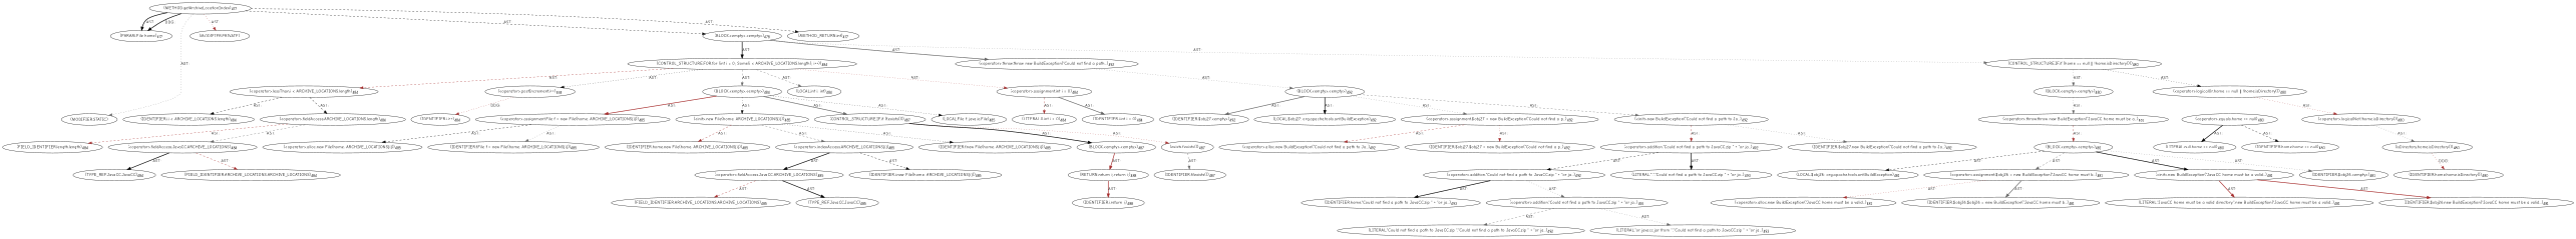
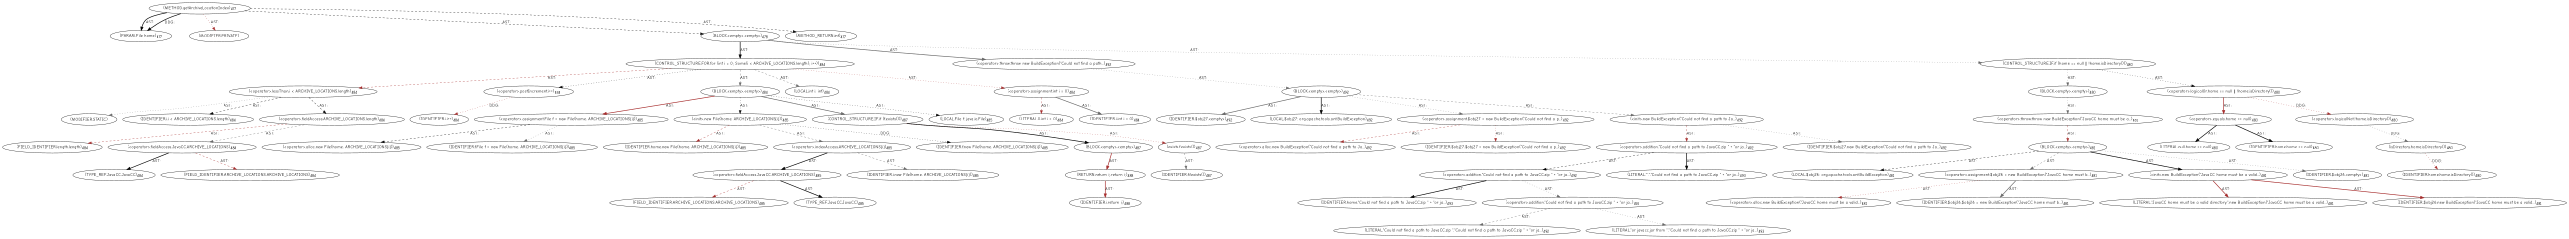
  digraph {
    fontname="Comic Neue"
    node [fontname="Comic Neue"]
    edge [color=black fontname="Comic Neue" style=dashed]
    n1 [label=<(METHOD,getArchiveLocationIndex)<SUB>477</SUB>>]
    n2 [label=<(PARAM,File home)<SUB>477</SUB>>]
    n3 [label=<(BLOCK,&lt;empty&gt;,&lt;empty&gt;)<SUB>478</SUB>>]
    n4 [label=<(MODIFIER,PRIVATE)>]
    n5 [label=<(MODIFIER,STATIC)>]
    n6 [label=<(METHOD_RETURN,int)<SUB>477</SUB>>]
    n7 [label=<(CONTROL_STRUCTURE,IF,if (home == null || !home.isDirectory()))<SUB>480</SUB>>]
    n8 [label=<(CONTROL_STRUCTURE,FOR,for (int i = 0; Some(i &lt; ARCHIVE_LOCATIONS.length); i++))<SUB>484</SUB>>]
    n9 [label=<(&lt;operator&gt;.throw,throw new BuildException(&quot;Could not find a path...)<SUB>492</SUB>>]
    n10 [label=<(&lt;operator&gt;.logicalOr,home == null || !home.isDirectory())<SUB>480</SUB>>]
    n11 [label=<(BLOCK,&lt;empty&gt;,&lt;empty&gt;)<SUB>480</SUB>>]
    n12 [label=<(LOCAL,int i: int)<SUB>484</SUB>>]
    n13 [label=<(&lt;operator&gt;.assignment,int i = 0)<SUB>484</SUB>>]
    n14 [label=<(&lt;operator&gt;.lessThan,i &lt; ARCHIVE_LOCATIONS.length)<SUB>484</SUB>>]
    n15 [label=<(&lt;operator&gt;.postIncrement,i++)<SUB>484</SUB>>]
    n16 [label=<(BLOCK,&lt;empty&gt;,&lt;empty&gt;)<SUB>484</SUB>>]
    n17 [label=<(BLOCK,&lt;empty&gt;,&lt;empty&gt;)<SUB>492</SUB>>]
    n18 [label=<(&lt;operator&gt;.equals,home == null)<SUB>480</SUB>>]
    n19 [label=<(&lt;operator&gt;.logicalNot,!home.isDirectory())<SUB>480</SUB>>]
    n20 [label=<(&lt;operator&gt;.throw,throw new BuildException(&quot;JavaCC home must be a...)<SUB>481</SUB>>]
    n21 [label=<(IDENTIFIER,home,home == null)<SUB>480</SUB>>]
    n22 [label=<(LITERAL,null,home == null)<SUB>480</SUB>>]
    n23 [label=<(isDirectory,home.isDirectory())<SUB>480</SUB>>]
    n24 [label=<(IDENTIFIER,home,home.isDirectory())<SUB>480</SUB>>]
    n25 [label=<(BLOCK,&lt;empty&gt;,&lt;empty&gt;)<SUB>481</SUB>>]
    n26 [label=<(LOCAL,$obj26: org.apache.tools.ant.BuildException)<SUB>481</SUB>>]
    n27 [label=<(&lt;operator&gt;.assignment,$obj26 = new BuildException(&quot;JavaCC home must b...)<SUB>481</SUB>>]
    n28 [label=<(&lt;init&gt;,new BuildException(&quot;JavaCC home must be a valid...)<SUB>481</SUB>>]
    n29 [label=<(IDENTIFIER,$obj26,&lt;empty&gt;)<SUB>481</SUB>>]
    n30 [label=<(IDENTIFIER,$obj26,$obj26 = new BuildException(&quot;JavaCC home must b...)<SUB>481</SUB>>]
    n31 [label=<(&lt;operator&gt;.alloc,new BuildException(&quot;JavaCC home must be a valid...)<SUB>481</SUB>>]
    n32 [label=<(IDENTIFIER,$obj26,new BuildException(&quot;JavaCC home must be a valid...)<SUB>481</SUB>>]
    n33 [label=<(LITERAL,&quot;JavaCC home must be a valid directory.&quot;,new BuildException(&quot;JavaCC home must be a valid...)<SUB>481</SUB>>]
    n34 [label=<(IDENTIFIER,i,int i = 0)<SUB>484</SUB>>]
    n35 [label=<(LITERAL,0,int i = 0)<SUB>484</SUB>>]
    n36 [label=<(IDENTIFIER,i,i &lt; ARCHIVE_LOCATIONS.length)<SUB>484</SUB>>]
    n37 [label=<(&lt;operator&gt;.fieldAccess,ARCHIVE_LOCATIONS.length)<SUB>484</SUB>>]
    n38 [label=<(IDENTIFIER,i,i++)<SUB>484</SUB>>]
    n39 [label=<(LOCAL,File f: java.io.File)<SUB>485</SUB>>]
    n40 [label=<(&lt;operator&gt;.assignment,File f = new File(home, ARCHIVE_LOCATIONS[i]))<SUB>485</SUB>>]
    n41 [label=<(&lt;init&gt;,new File(home, ARCHIVE_LOCATIONS[i]))<SUB>485</SUB>>]
    n42 [label=<(CONTROL_STRUCTURE,IF,if (f.exists()))<SUB>487</SUB>>]
    n43 [label=<(&lt;operator&gt;.fieldAccess,JavaCC.ARCHIVE_LOCATIONS)<SUB>484</SUB>>]
    n44 [label=<(FIELD_IDENTIFIER,length,length)<SUB>484</SUB>>]
    n45 [label=<(TYPE_REF,JavaCC,JavaCC)<SUB>484</SUB>>]
    n46 [label=<(FIELD_IDENTIFIER,ARCHIVE_LOCATIONS,ARCHIVE_LOCATIONS)<SUB>484</SUB>>]
    n47 [label=<(IDENTIFIER,f,File f = new File(home, ARCHIVE_LOCATIONS[i]))<SUB>485</SUB>>]
    n48 [label=<(&lt;operator&gt;.alloc,new File(home, ARCHIVE_LOCATIONS[i]))<SUB>485</SUB>>]
    n49 [label=<(IDENTIFIER,f,new File(home, ARCHIVE_LOCATIONS[i]))<SUB>485</SUB>>]
    n50 [label=<(IDENTIFIER,home,new File(home, ARCHIVE_LOCATIONS[i]))<SUB>485</SUB>>]
    n51 [label=<(&lt;operator&gt;.indexAccess,ARCHIVE_LOCATIONS[i])<SUB>485</SUB>>]
    n52 [label=<(exists,f.exists())<SUB>487</SUB>>]
    n53 [label=<(BLOCK,&lt;empty&gt;,&lt;empty&gt;)<SUB>487</SUB>>]
    n54 [label=<(&lt;operator&gt;.fieldAccess,JavaCC.ARCHIVE_LOCATIONS)<SUB>485</SUB>>]
    n55 [label=<(IDENTIFIER,i,new File(home, ARCHIVE_LOCATIONS[i]))<SUB>485</SUB>>]
    n56 [label=<(TYPE_REF,JavaCC,JavaCC)<SUB>485</SUB>>]
    n57 [label=<(FIELD_IDENTIFIER,ARCHIVE_LOCATIONS,ARCHIVE_LOCATIONS)<SUB>485</SUB>>]
    n58 [label=<(IDENTIFIER,f,f.exists())<SUB>487</SUB>>]
    n59 [label=<(RETURN,return i;,return i;)<SUB>488</SUB>>]
    n60 [label=<(IDENTIFIER,i,return i;)<SUB>488</SUB>>]
    n61 [label=<(LOCAL,$obj27: org.apache.tools.ant.BuildException)<SUB>492</SUB>>]
    n62 [label=<(&lt;operator&gt;.assignment,$obj27 = new BuildException(&quot;Could not find a p...)<SUB>492</SUB>>]
    n63 [label=<(&lt;init&gt;,new BuildException(&quot;Could not find a path to Ja...)<SUB>492</SUB>>]
    n64 [label=<(IDENTIFIER,$obj27,&lt;empty&gt;)<SUB>492</SUB>>]
    n65 [label=<(IDENTIFIER,$obj27,$obj27 = new BuildException(&quot;Could not find a p...)<SUB>492</SUB>>]
    n66 [label=<(&lt;operator&gt;.alloc,new BuildException(&quot;Could not find a path to Ja...)<SUB>492</SUB>>]
    n67 [label=<(IDENTIFIER,$obj27,new BuildException(&quot;Could not find a path to Ja...)<SUB>492</SUB>>]
    n68 [label=<(&lt;operator&gt;.addition,&quot;Could not find a path to JavaCC.zip &quot; + &quot;or ja...)<SUB>492</SUB>>]
    n69 [label=<(&lt;operator&gt;.addition,&quot;Could not find a path to JavaCC.zip &quot; + &quot;or ja...)<SUB>492</SUB>>]
    n70 [label=<(LITERAL,&quot;'.&quot;,&quot;Could not find a path to JavaCC.zip &quot; + &quot;or ja...)<SUB>493</SUB>>]
    n71 [label=<(&lt;operator&gt;.addition,&quot;Could not find a path to JavaCC.zip &quot; + &quot;or ja...)<SUB>492</SUB>>]
    n72 [label=<(IDENTIFIER,home,&quot;Could not find a path to JavaCC.zip &quot; + &quot;or ja...)<SUB>493</SUB>>]
    n73 [label=<(LITERAL,&quot;Could not find a path to JavaCC.zip &quot;,&quot;Could not find a path to JavaCC.zip &quot; + &quot;or ja...)<SUB>492</SUB>>]
    n74 [label=<(LITERAL,&quot;or javacc.jar from '&quot;,&quot;Could not find a path to JavaCC.zip &quot; + &quot;or ja...)<SUB>493</SUB>>]
    n1 -> n2 [label="AST: " style=bold]
    n1 -> n2 [label="DDG: " style=bold]
    n1 -> n3 [label="AST: "]
    n1 -> n4 [color=brown label="AST: " style=dotted]
-   n1 -> n5 [color=gray40 label="AST: " style=dotted]
+   n14 -> n5 [color=gray40 label="AST: " style=dotted]
    n1 -> n6 [label="AST: "]
    n3 -> n7 [color=gray40 label="AST: " style=dotted]
    n3 -> n8 [label="AST: " style=bold]
    n3 -> n9 [color=gray40 label="AST: " style=bold]
    n7 -> n10 [label="AST: " style=dotted]
    n7 -> n11 [color=gray40 label="AST: " style=dotted]
    n8 -> n12 [color=gray40 label="AST: "]
    n8 -> n13 [color=brown label="AST: " style=dotted]
    n8 -> n14 [color=brown label="AST: "]
    n8 -> n15 [label="AST: " style=dotted]
    n8 -> n16 [color=gray40 label="AST: "]
    n9 -> n17 [color=gray40 label="AST: " style=dotted]
-   n10 -> n19 [color=brown label="AST: " style=dotted]
+   n10 -> n18 [color=brown label="AST: " style=bold]
+   n10 -> n19 [color=brown label="DDG: " style=dotted]
    n11 -> n20 [color=gray40 label="AST: " style=dotted]
    n13 -> n34 [color=gray40 label="AST: " style=bold]
    n13 -> n35 [color=brown label="AST: "]
    n14 -> n36 [label="AST: "]
    n14 -> n37 [label="AST: "]
    n15 -> n38 [color=brown label="DDG: " style=dotted]
    n16 -> n39 [label="AST: " style=dotted]
    n16 -> n40 [color=brown label="AST: " style=bold]
    n16 -> n41 [label="AST: " style=dotted]
    n16 -> n42 [color=gray40 label="AST: " style=bold]
    n17 -> n61 [label="AST: " style=bold]
    n17 -> n62 [color=gray40 label="AST: " style=dotted]
    n17 -> n63 [color=gray40 label="AST: "]
    n17 -> n64 [color=gray40 label="AST: " style=bold]
-   n18 -> n21 [label="AST: "]
+   n18 -> n21 [label="AST: " style=bold]
    n18 -> n22 [label="AST: " style=bold]
-   n19 -> n23 [color=gray40 label="AST: " style=dotted]
+   n19 -> n23 [color=gray40 label="DDG: " style=dotted]
    n20 -> n25 [color=brown label="AST: "]
    n23 -> n24 [color=brown label="DDG: " style=dotted]
    n25 -> n26 [label="AST: "]
    n25 -> n27 [color=gray40 label="AST: "]
    n25 -> n28 [label="AST: " style=bold]
    n25 -> n29 [color=gray40 label="AST: " style=dotted]
    n27 -> n30 [color=gray40 label="AST: " style=bold]
    n27 -> n31 [color=brown label="AST: " style=dotted]
    n28 -> n32 [color=brown label="AST: " style=bold]
    n28 -> n33 [color=brown label="AST: " style=bold]
    n37 -> n43 [color=gray40 label="AST: "]
    n37 -> n44 [color=brown label="AST: "]
    n40 -> n47 [color=gray40 label="AST: " style=dotted]
    n40 -> n48 [label="AST: "]
-   n41 -> n49 [label="AST: " style=dotted]
+   n41 -> n49 [label="DDG: " style=dotted]
    n41 -> n50 [color=brown label="AST: "]
    n41 -> n51 [color=gray40 label="AST: "]
    n42 -> n52 [color=brown label="AST: " style=dotted]
    n42 -> n53 [label="AST: " style=bold]
    n43 -> n45 [label="AST: " style=bold]
    n43 -> n46 [color=brown label="AST: "]
    n51 -> n54 [label="AST: " style=bold]
-   n51 -> n55 [label="AST: "]
+   n51 -> n55 [color=gray40 label="AST: "]
    n52 -> n58 [color=gray40 label="AST: "]
    n53 -> n59 [color=brown label="AST: " style=bold]
    n54 -> n56 [label="AST: " style=bold]
    n54 -> n57 [color=brown label="AST: "]
    n59 -> n60 [color=brown label="AST: " style=bold]
    n62 -> n65 [color=brown label="AST: " style=dotted]
    n62 -> n66 [color=brown label="AST: "]
    n63 -> n67 [color=gray40 label="AST: " style=dotted]
    n63 -> n68 [color=brown label="AST: "]
    n68 -> n69 [label="AST: "]
    n68 -> n70 [label="AST: " style=bold]
    n69 -> n71 [color=gray40 label="AST: " style=dotted]
    n69 -> n72 [label="AST: " style=bold]
    n71 -> n73 [color=gray40 label="AST: "]
    n71 -> n74 [color=gray40 label="AST: " style=dotted]
  }
